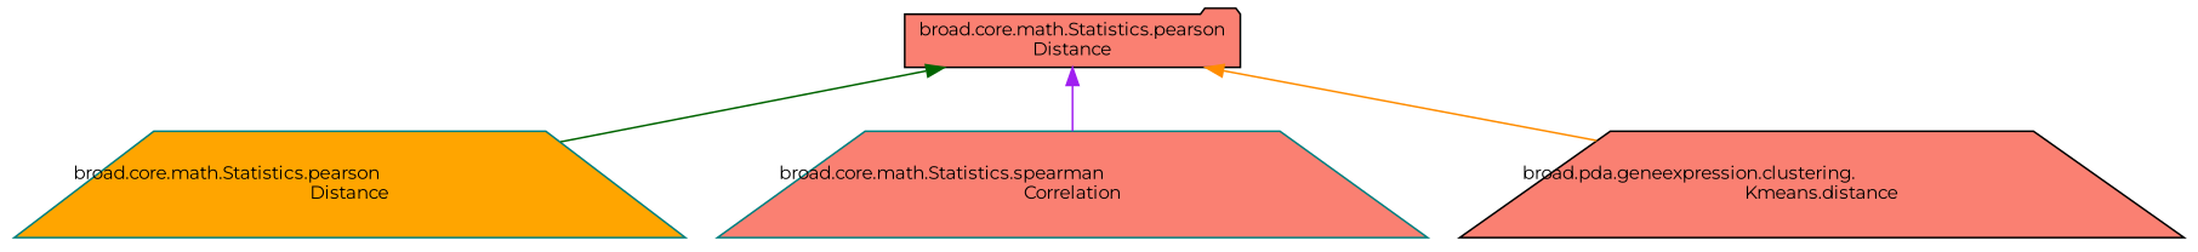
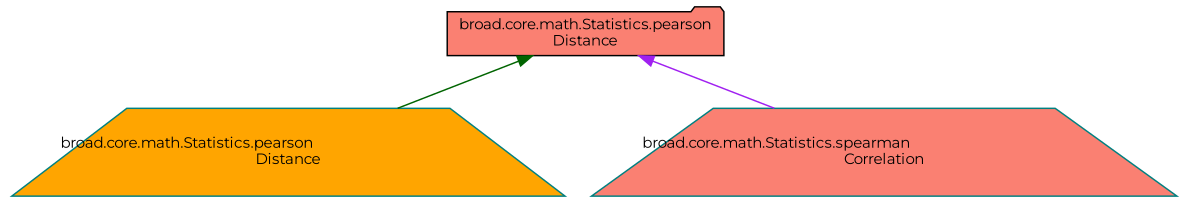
  digraph {
    rankdir=TB
    fontname=Montserrat
    node [color=black fillcolor=salmon fontname=Montserrat fontsize=10 shape=trapezium style=filled]
    edge [dir=back fontname=Montserrat fontsize=10 labelfontname=Helvetica labelfontsize=10 style=solid]
    n1 [fontcolor=black height=0.2 label="broad.core.math.Statistics.pearson\lDistance" shape=folder width=0.4]
    n2 [color=teal fillcolor=orange height=0.2 label="broad.core.math.Statistics.pearson\lDistance" width=0.4]
    n3 [color=teal height=0.2 label="broad.core.math.Statistics.spearman\lCorrelation" width=0.4]
-   n4 [height=0.2 label="broad.pda.geneexpression.clustering.\lKmeans.distance" width=0.4]
    n1 -> n2 [color=darkgreen]
    n1 -> n3 [color=purple]
-   n1 -> n4 [color=darkorange]
  }
